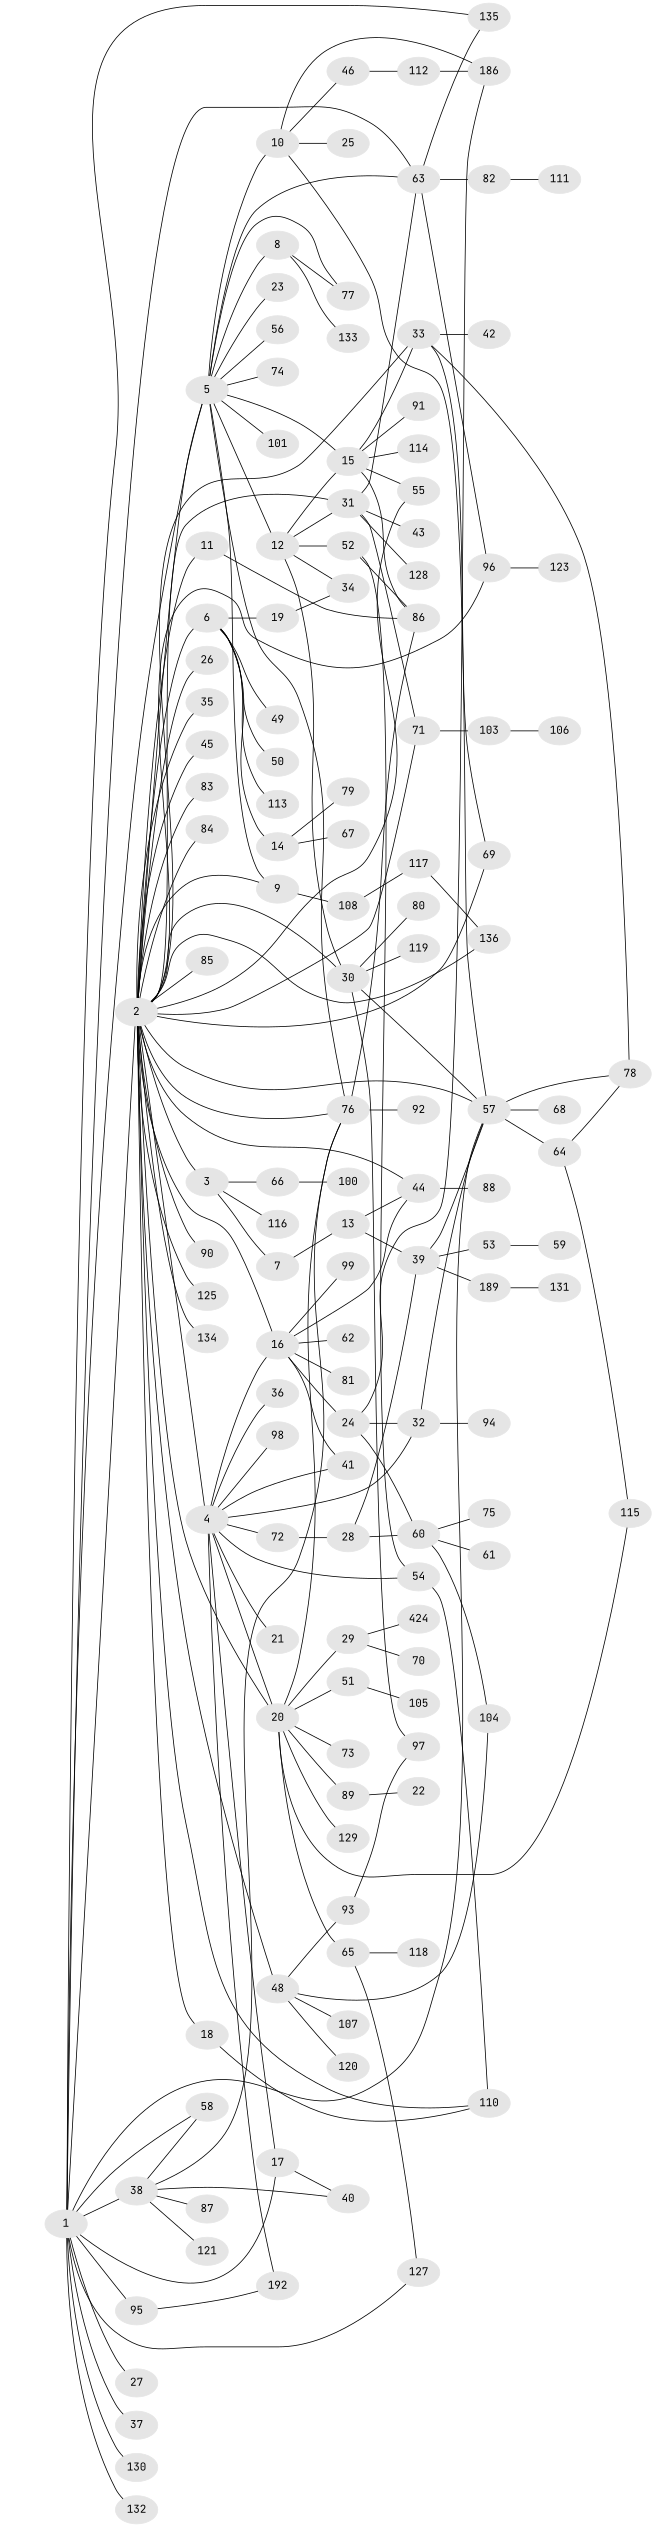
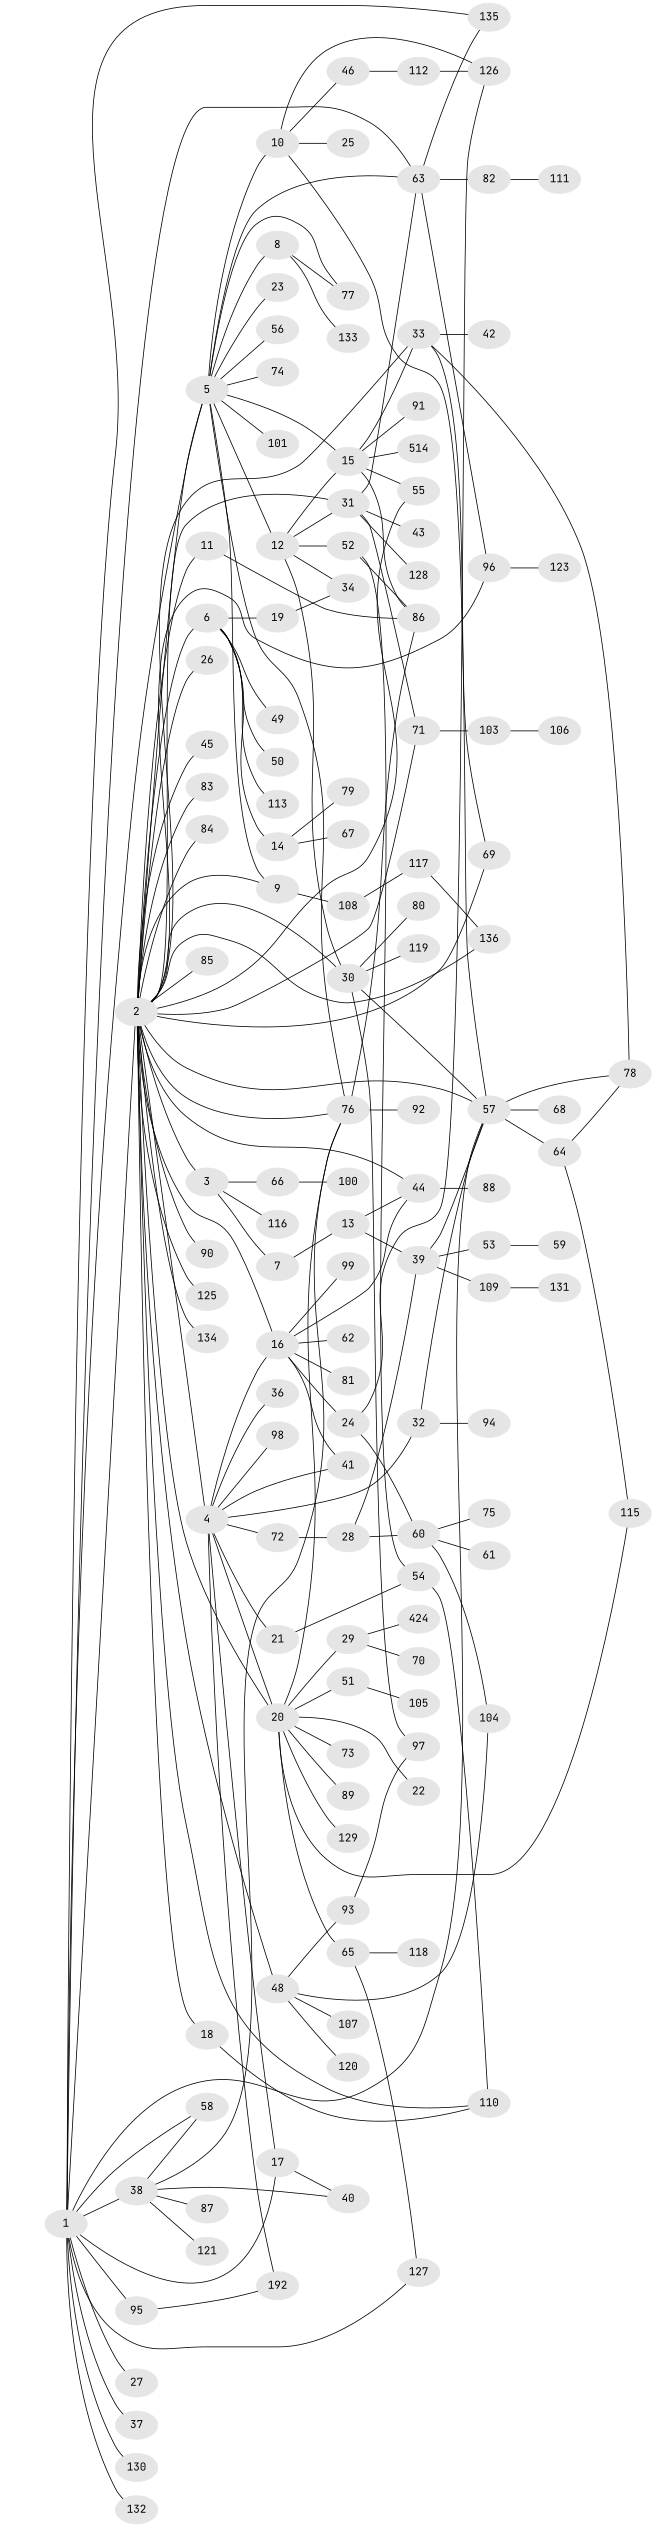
  graph {
    fontname="JetBrains Mono"
    rankdir=LR
    node [color=gray90 fontname="JetBrains Mono" style=filled]
    edge [fontname="JetBrains Mono"]
    1
    2
    5
    17
    27
    37
    38
    57
    58
    63
    95
    127
    130
    132
    135
    3
    4
    6
    9
    11
    16
    18
    20
    26
    30
    31
    33
-   35
    44
    45
    48
    55
    69
    71
    76
    83
    84
    85
    90
    96
    110
    125
    134
    136
    8
    10
    12
    15
    23
    56
    74
    77
    101
    40
    87
    121
    78
    64
    68
    82
    n61 [label=192]
    7
    66
    116
    21
    32
    36
    41
    54
    72
    98
    14
    19
    49
    50
    113
    133
    108
    86
    24
    62
    81
    99
    22
    29
    51
    65
    73
    89
    115
    129
    80
    97
    119
    43
    128
    42
    88
    93
    104
    107
    120
    103
    92
    123
    13
    100
    94
    28
    25
    46
-   126 [label=186]
+   126
    34
    52
    91
-   114
+   114 [label=514]
    67
    79
    39
    117
    112
    53
-   109 [label=189]
+   109
    60
    70
    n126 [label=424]
    105
    118
    61
    75
    59
    131
    111
    106
    1 -- 2
    1 -- 5
    1 -- 17
    1 -- 27
    1 -- 37
    1 -- 38
    1 -- 57
    1 -- 58
    1 -- 63
    1 -- 95
    1 -- 127
    1 -- 130
    1 -- 132
    1 -- 135
    2 -- 5
    2 -- 57
    2 -- 3
    2 -- 4
    2 -- 6
    2 -- 9
    2 -- 11
    2 -- 16
    2 -- 18
    2 -- 20
    2 -- 26
    2 -- 30
    2 -- 31
    2 -- 33
-   2 -- 35
    2 -- 44
    2 -- 45
    2 -- 48
    2 -- 55
    2 -- 69
    2 -- 71
    2 -- 76
    2 -- 83
    2 -- 84
    2 -- 85
    2 -- 90
    2 -- 96
    2 -- 110
    2 -- 125
    2 -- 134
    2 -- 136
    5 -- 63
    5 -- 9
    5 -- 76
    5 -- 8
    5 -- 10
    5 -- 12
    5 -- 15
    5 -- 23
    5 -- 56
    5 -- 74
    5 -- 77
    5 -- 101
    17 -- 40
    38 -- 58
    38 -- 76
    38 -- 40
    38 -- 87
    38 -- 121
    57 -- 78
    57 -- 64
    57 -- 68
    63 -- 135
    63 -- 96
    63 -- 82
    95 -- n61
    3 -- 7
    3 -- 66
    3 -- 116
    4 -- 17
    4 -- 16
    4 -- 20
    4 -- n61
    4 -- 21
    4 -- 32
    4 -- 36
    4 -- 41
-   4 -- 54
+   21 -- 54
    4 -- 72
    4 -- 98
    6 -- 14
    6 -- 19
    6 -- 49
    6 -- 50
    6 -- 113
    9 -- 108
    11 -- 86
    16 -- 44
    16 -- 41
    16 -- 24
    16 -- 62
    16 -- 81
    16 -- 99
    18 -- 110
    20 -- 76
-   89 -- 22
+   20 -- 22
    20 -- 29
    20 -- 51
    20 -- 65
    20 -- 73
    20 -- 89
    20 -- 115
    20 -- 129
    30 -- 57
    30 -- 80
    30 -- 97
    30 -- 119
    31 -- 63
    31 -- 71
    31 -- 43
    31 -- 128
    33 -- 69
    33 -- 78
    33 -- 42
    44 -- 88
    48 -- 93
    48 -- 104
    48 -- 107
    48 -- 120
    71 -- 103
    76 -- 86
    76 -- 92
    96 -- 123
    8 -- 77
    8 -- 133
    10 -- 57
    10 -- 25
    10 -- 46
    10 -- 126
    12 -- 30
    12 -- 31
    12 -- 15
    12 -- 34
    12 -- 52
    15 -- 33
    15 -- 55
    15 -- 86
    15 -- 91
    15 -- 114
    64 -- 78
    64 -- 115
    82 -- 111
    7 -- 13
    66 -- 100
    32 -- 57
    32 -- 94
    54 -- 110
    72 -- 28
    14 -- 67
    14 -- 79
    19 -- 34
    108 -- 117
-   24 -- 32
    24 -- 126
    24 -- 60
    29 -- 70
    29 -- n126
    51 -- 105
    65 -- 127
    65 -- 118
    93 -- 97
    103 -- 106
    13 -- 44
    13 -- 39
    28 -- 39
    28 -- 60
    46 -- 112
    52 -- 54
    52 -- 86
    39 -- 57
    39 -- 53
    39 -- 109
    117 -- 136
    112 -- 126
    53 -- 59
    109 -- 131
    60 -- 104
    60 -- 61
    60 -- 75
  }
